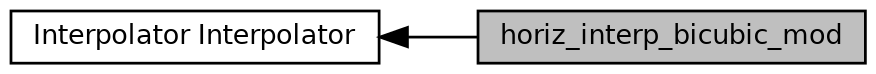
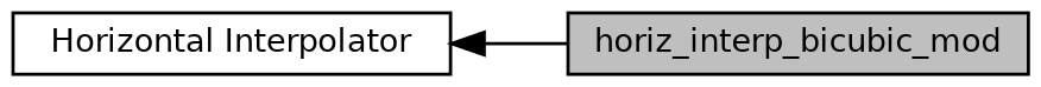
  digraph {
    rankdir=LR
    node [color=black fontname=Helvetica fontsize=10 shape=box style=filled]
-   n1 [fillcolor=white height=0.2 label="Interpolator Interpolator" width=0.4]
+   n1 [fillcolor=white height=0.2 label="Horizontal Interpolator" width=0.4]
    n2 [fillcolor=grey75 fontcolor=black height=0.2 label=horiz_interp_bicubic_mod width=0.4]
    n1 -> n2 [dir=back fontname=Helvetica fontsize=10 labelfontname=Helvetica labelfontsize=10 shape=plaintext style=solid]
  }
